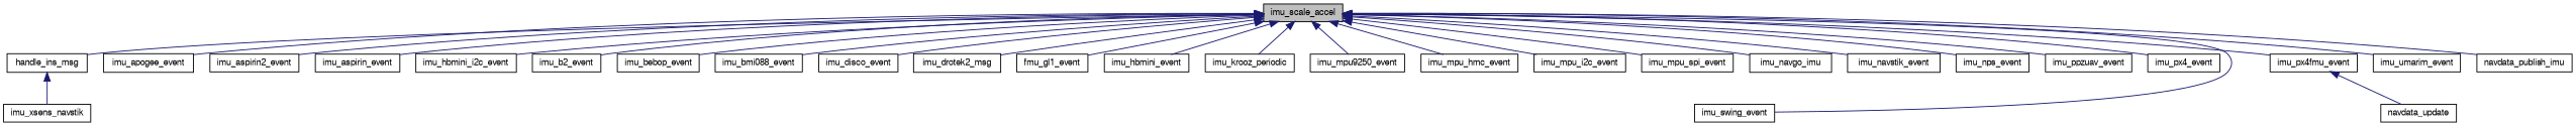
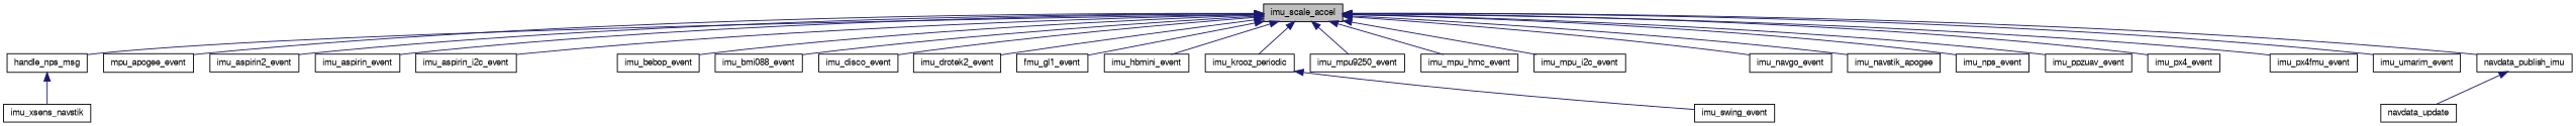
  digraph {
    rankdir=TB
    node [color=black fillcolor=white fontname=FreeSans fontsize=10 shape=record style=filled]
    edge [color=midnightblue dir=back fontname=FreeSans fontsize=10 labelfontname=FreeSans labelfontsize=10 style=solid]
    n1 [fillcolor=grey75 fontcolor=black height=0.2 label=imu_scale_accel width=0.4]
-   n2 [height=0.2 label=handle_ins_msg width=0.4]
-   n3 [height=0.2 label=imu_apogee_event width=0.4]
+   n2 [height=0.2 label=handle_nps_msg width=0.4]
+   n3 [height=0.2 label=mpu_apogee_event width=0.4]
    n4 [height=0.2 label=imu_aspirin2_event width=0.4]
    n5 [height=0.2 label=imu_aspirin_event width=0.4]
-   n6 [height=0.2 label=imu_hbmini_i2c_event width=0.4]
-   n7 [height=0.2 label=imu_b2_event width=0.4]
+   n6 [height=0.2 label=imu_aspirin_i2c_event width=0.4]
    n8 [height=0.2 label=imu_bebop_event width=0.4]
    n9 [height=0.2 label=imu_bmi088_event width=0.4]
    n10 [height=0.2 label=imu_disco_event width=0.4]
-   n11 [height=0.2 label=imu_drotek2_msg width=0.4]
+   n11 [height=0.2 label=imu_drotek2_event width=0.4]
    n12 [height=0.2 label=fmu_gl1_event width=0.4]
    n13 [height=0.2 label=imu_hbmini_event width=0.4]
    n14 [height=0.2 label=imu_krooz_periodic width=0.4]
    n15 [height=0.2 label=imu_mpu9250_event width=0.4]
    n16 [height=0.2 label=imu_mpu_hmc_event width=0.4]
    n17 [height=0.2 label=imu_mpu_i2c_event width=0.4]
-   n18 [height=0.2 label=imu_mpu_spi_event width=0.4]
-   n19 [height=0.2 label=imu_navgo_imu width=0.4]
-   n20 [height=0.2 label=imu_navstik_event width=0.4]
+   n19 [height=0.2 label=imu_navgo_event width=0.4]
+   n20 [height=0.2 label=imu_navstik_apogee width=0.4]
    n21 [height=0.2 label=imu_nps_event width=0.4]
    n22 [height=0.2 label=imu_ppzuav_event width=0.4]
    n23 [height=0.2 label=imu_px4_event width=0.4]
    n24 [height=0.2 label=imu_px4fmu_event width=0.4]
    n25 [height=0.2 label=imu_swing_event width=0.4]
    n26 [height=0.2 label=imu_umarim_event width=0.4]
    n27 [height=0.2 label=navdata_publish_imu width=0.4]
    n28 [height=0.2 label=imu_xsens_navstik width=0.4]
    n29 [height=0.2 label=navdata_update width=0.4]
    n1 -> n2
    n1 -> n3
    n1 -> n4
    n1 -> n5
    n1 -> n6
-   n1 -> n7
    n1 -> n8
    n1 -> n9
    n1 -> n10
    n1 -> n11
    n1 -> n12
    n1 -> n13
    n1 -> n14
    n1 -> n15
    n1 -> n16
    n1 -> n17
-   n1 -> n18
    n1 -> n19
    n1 -> n20
    n1 -> n21
    n1 -> n22
    n1 -> n23
    n1 -> n24
-   n1 -> n25
+   n14 -> n25
    n1 -> n26
    n1 -> n27
    n2 -> n28
-   n24 -> n29
+   n27 -> n29
  }
